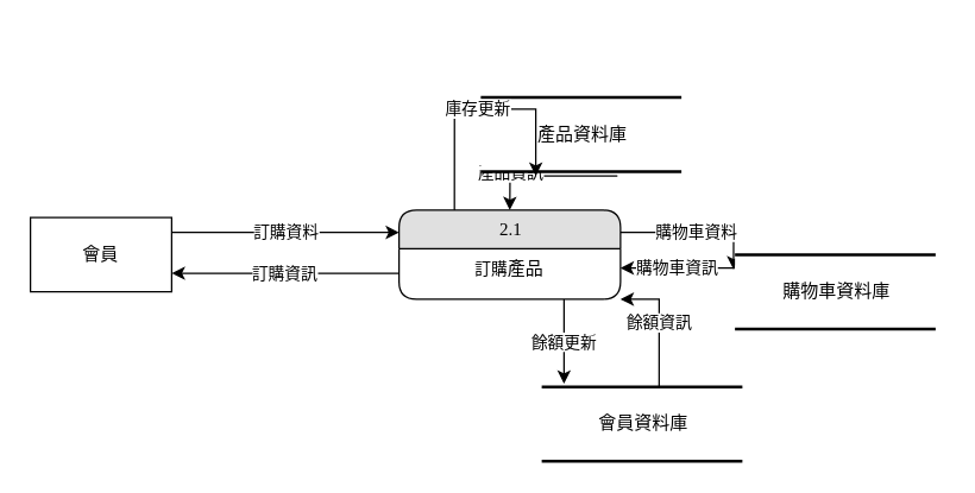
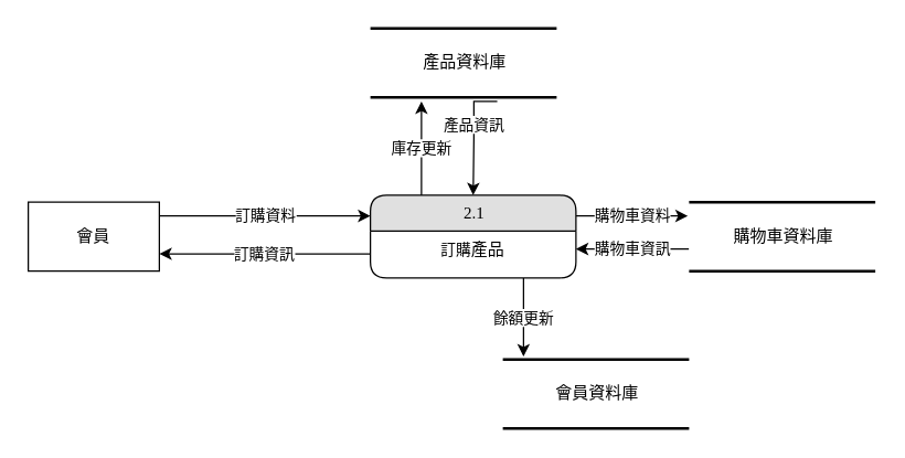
  <mxCell id="0" />
  <mxCell id="1" parent="0" />
  <mxCell id="2" value="訂購資料" style="edgeStyle=orthogonalEdgeStyle;rounded=0;orthogonalLoop=1;jettySize=auto;html=1;entryX=0;entryY=0.25;entryDx=0;entryDy=0;" parent="1" source="3" target="10" edge="1"><mxGeometry relative="1" as="geometry"><Array as="points"><mxPoint x="169" y="156" /><mxPoint x="169" y="156" /></Array></mxGeometry></mxCell>
  <mxCell id="3" value="會員" style="whiteSpace=wrap;html=1;rounded=0;shadow=0;comic=0;labelBackgroundColor=none;strokeWidth=1;fontFamily=Verdana;fontSize=12;align=center;" parent="1" vertex="1"><mxGeometry x="20" y="146" width="95" height="50" as="geometry" /></mxCell>
  <mxCell id="4" value="產品資訊" style="edgeStyle=orthogonalEdgeStyle;rounded=0;orthogonalLoop=1;jettySize=auto;html=1;entryX=0.5;entryY=0;entryDx=0;entryDy=0;exitX=0.681;exitY=1.06;exitDx=0;exitDy=0;exitPerimeter=0;" parent="1" source="5" target="10" edge="1"><mxGeometry x="-0.201" relative="1" as="geometry"><Array as="points"><mxPoint x="343" y="73" /><mxPoint x="343" y="100" /></Array><mxPoint as="offset" /></mxGeometry></mxCell>
- <mxCell id="5" value="產品資料庫" style="html=1;rounded=0;shadow=0;comic=0;labelBackgroundColor=none;strokeWidth=2;fontFamily=Verdana;fontSize=12;align=center;shape=mxgraph.ios7ui.horLines;" parent="1" vertex="1"><mxGeometry x="323" y="65" width="135" height="50" as="geometry" /></mxCell>
+ <mxCell id="5" value="產品資料庫" style="html=1;rounded=0;shadow=0;comic=0;labelBackgroundColor=none;strokeWidth=2;fontFamily=Verdana;fontSize=12;align=center;shape=mxgraph.ios7ui.horLines;" parent="1" vertex="1"><mxGeometry x="268" y="20" width="135" height="50" as="geometry" /></mxCell>
  <mxCell id="6" value="庫存更新" style="edgeStyle=orthogonalEdgeStyle;rounded=0;orthogonalLoop=1;jettySize=auto;html=1;entryX=0.274;entryY=1.06;entryDx=0;entryDy=0;entryPerimeter=0;exitX=0.25;exitY=0;exitDx=0;exitDy=0;" parent="1" source="10" target="5" edge="1"><mxGeometry relative="1" as="geometry"><Array as="points"><mxPoint x="305" y="73" /></Array></mxGeometry></mxCell>
  <mxCell id="7" value="訂購資訊" style="edgeStyle=orthogonalEdgeStyle;rounded=0;orthogonalLoop=1;jettySize=auto;html=1;entryX=1;entryY=0.75;entryDx=0;entryDy=0;" parent="1" source="10" target="3" edge="1"><mxGeometry relative="1" as="geometry"><Array as="points"><mxPoint x="204" y="184" /></Array></mxGeometry></mxCell>
  <mxCell id="8" value="購物車資料" style="edgeStyle=orthogonalEdgeStyle;rounded=0;orthogonalLoop=1;jettySize=auto;html=1;entryX=-0.007;entryY=0.2;entryDx=0;entryDy=0;entryPerimeter=0;" parent="1" source="10" target="13" edge="1"><mxGeometry relative="1" as="geometry"><Array as="points"><mxPoint x="439" y="156" /><mxPoint x="439" y="156" /></Array></mxGeometry></mxCell>
  <mxCell id="9" value="餘額更新" style="edgeStyle=orthogonalEdgeStyle;rounded=0;orthogonalLoop=1;jettySize=auto;html=1;" parent="1" source="10" edge="1"><mxGeometry relative="1" as="geometry"><Array as="points"><mxPoint x="379" y="258" /></Array><mxPoint x="379" y="258" as="targetPoint" /></mxGeometry></mxCell>
  <mxCell id="10" value="2.1" style="swimlane;html=1;fontStyle=0;childLayout=stackLayout;horizontal=1;startSize=26;horizontalStack=0;resizeParent=1;resizeLast=0;collapsible=1;marginBottom=0;swimlaneFillColor=#ffffff;align=center;rounded=1;shadow=0;comic=0;labelBackgroundColor=none;strokeWidth=1;fontFamily=Verdana;fontSize=12;fillColor=#E0E0E0;strokeColor=#000000;" parent="1" vertex="1"><mxGeometry x="268" y="141" width="149" height="60" as="geometry" /></mxCell>
  <mxCell id="11" value="&lt;span style=&quot;font-size: 11px&quot;&gt;訂購&lt;/span&gt;產品" style="text;html=1;strokeColor=none;fillColor=none;spacingLeft=4;spacingRight=4;whiteSpace=wrap;overflow=hidden;rotatable=0;points=[[0,0.5],[1,0.5]];portConstraint=eastwest;align=center;" parent="10" vertex="1"><mxGeometry y="26" width="149" height="26" as="geometry" /></mxCell>
  <mxCell id="12" value="購物車資訊" style="edgeStyle=orthogonalEdgeStyle;rounded=0;orthogonalLoop=1;jettySize=auto;html=1;entryX=1;entryY=0.5;entryDx=0;entryDy=0;" parent="1" source="13" target="11" edge="1"><mxGeometry relative="1" as="geometry"><Array as="points"><mxPoint x="479" y="180" /><mxPoint x="479" y="180" /></Array></mxGeometry></mxCell>
- <mxCell id="13" value="購物車資料庫" style="html=1;rounded=0;shadow=0;comic=0;labelBackgroundColor=none;strokeWidth=2;fontFamily=Verdana;fontSize=12;align=center;shape=mxgraph.ios7ui.horLines;" parent="1" vertex="1"><mxGeometry x="494" y="171" width="135" height="50" as="geometry" /></mxCell>
- <mxCell id="14" value="餘額資訊" style="edgeStyle=orthogonalEdgeStyle;rounded=0;orthogonalLoop=1;jettySize=auto;html=1;entryX=1;entryY=1;entryDx=0;entryDy=0;exitX=0.585;exitY=0;exitDx=0;exitDy=0;exitPerimeter=0;" parent="1" source="15" target="10" edge="1"><mxGeometry relative="1" as="geometry"><Array as="points"><mxPoint x="443" y="201" /></Array><mxPoint x="417" y="259" as="sourcePoint" /></mxGeometry></mxCell>
+ <mxCell id="13" value="購物車資料庫" style="html=1;rounded=0;shadow=0;comic=0;labelBackgroundColor=none;strokeWidth=2;fontFamily=Verdana;fontSize=12;align=center;shape=mxgraph.ios7ui.horLines;" parent="1" vertex="1"><mxGeometry x="499" y="146" width="135" height="50" as="geometry" /></mxCell>
  <mxCell id="15" value="會員資料庫" style="html=1;rounded=0;shadow=0;comic=0;labelBackgroundColor=none;strokeWidth=2;fontFamily=Verdana;fontSize=12;align=center;shape=mxgraph.ios7ui.horLines;" parent="1" vertex="1"><mxGeometry x="364" y="260" width="135" height="50" as="geometry" /></mxCell>
